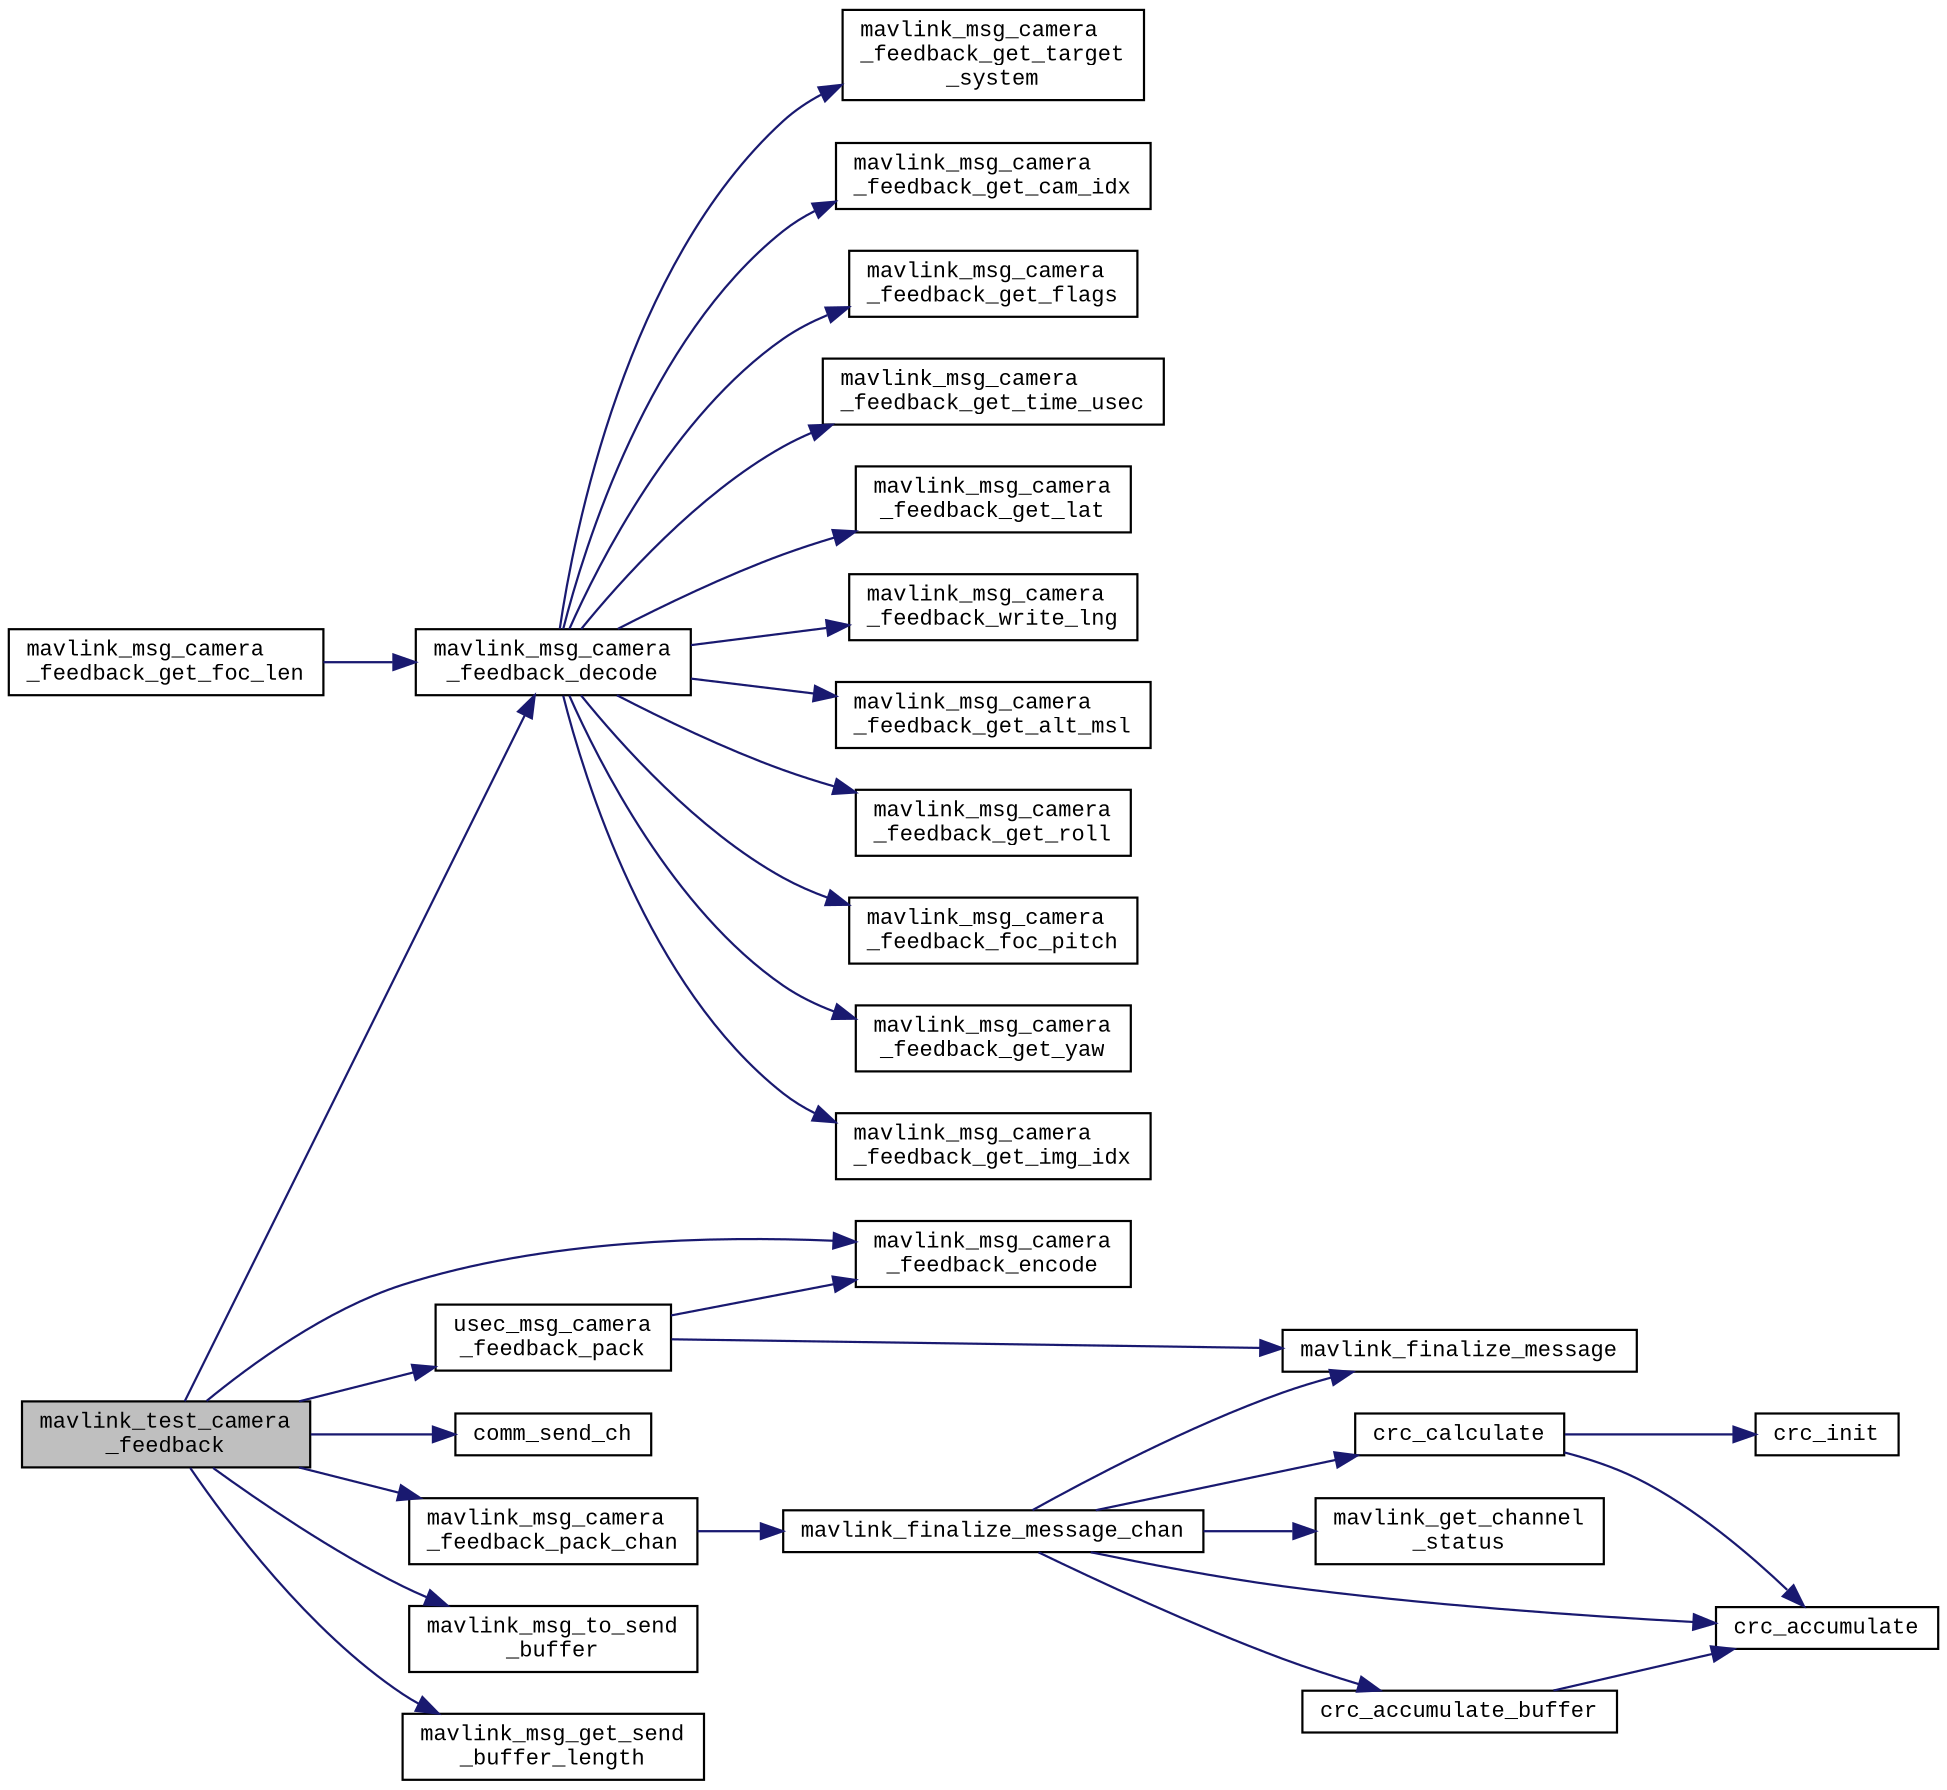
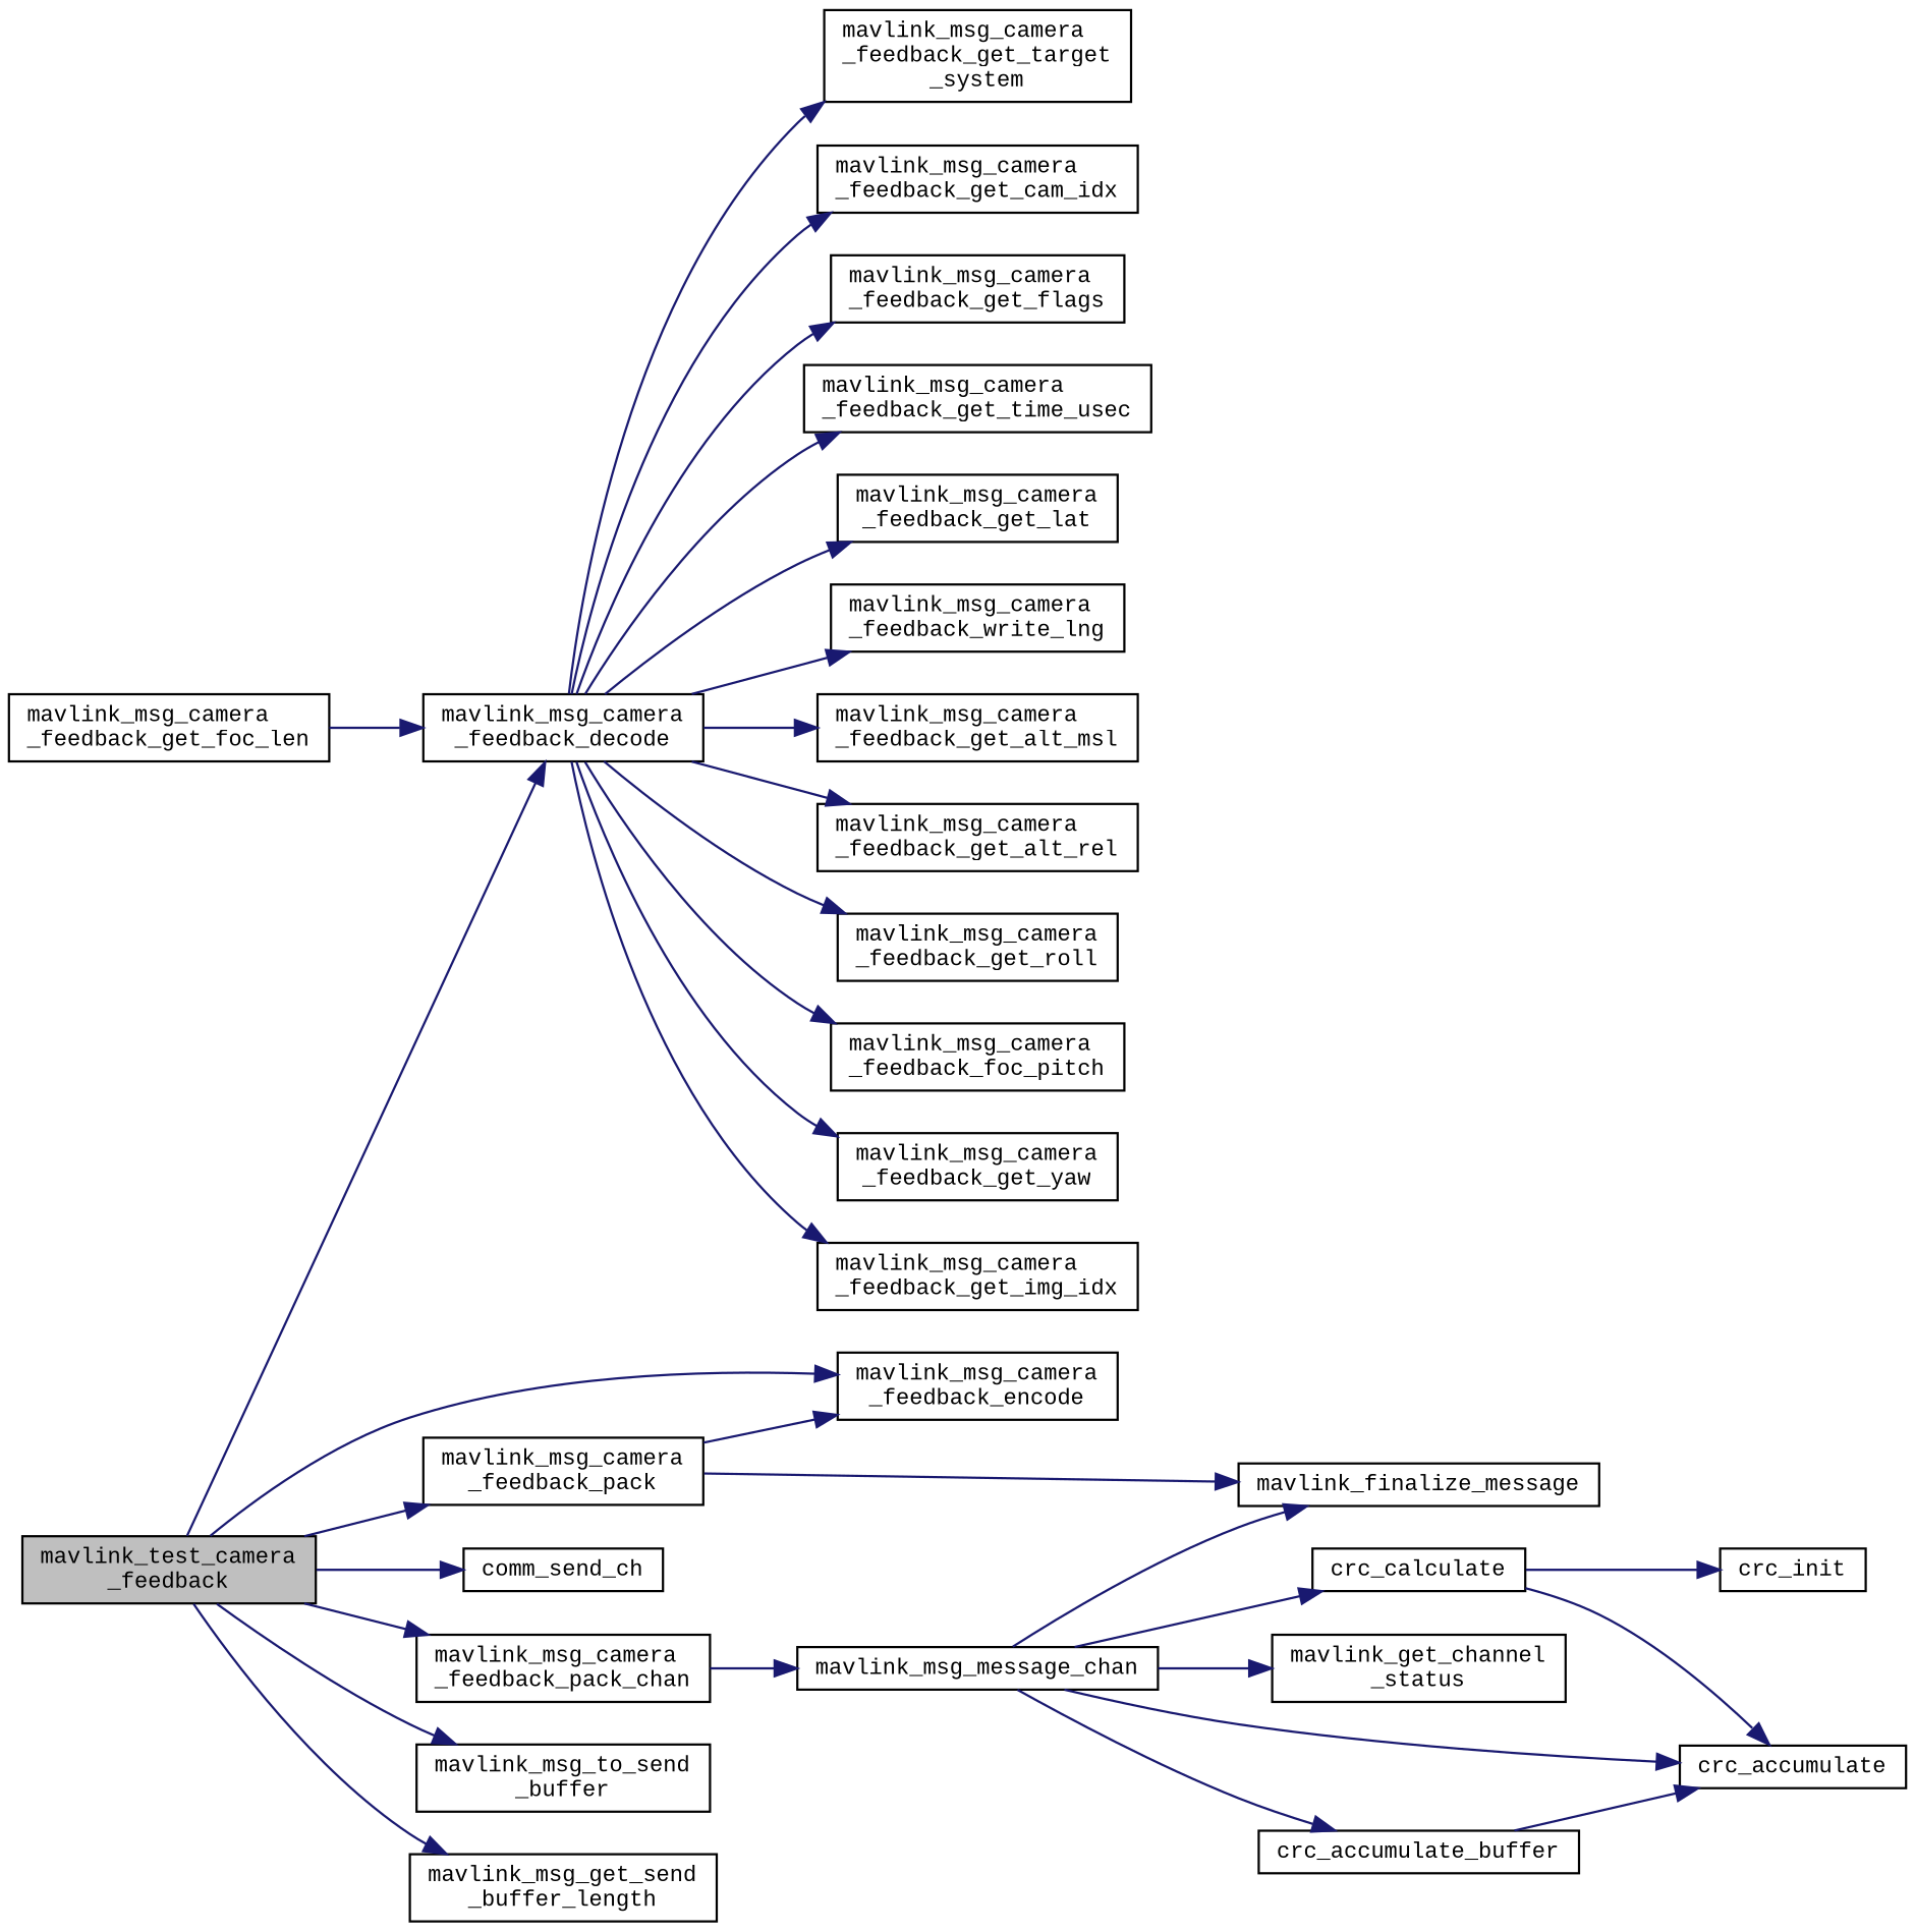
  digraph {
    fontname="Liberation Mono"
    rankdir=LR
    node [color=black fillcolor=white fontname="Liberation Mono" fontsize=10 shape=record style=filled]
    edge [color=midnightblue fontname="Liberation Mono" fontsize=10 labelfontname=Helvetica labelfontsize=10 style=solid]
    n1 [fillcolor=grey75 fontcolor=black height=0.2 label="mavlink_test_camera\l_feedback" width=0.4]
    n2 [height=0.2 label="mavlink_msg_camera\l_feedback_encode" width=0.4]
-   n3 [height=0.2 label="usec_msg_camera\l_feedback_pack" width=0.4]
+   n3 [height=0.2 label="mavlink_msg_camera\l_feedback_pack" width=0.4]
    n4 [height=0.2 label="mavlink_msg_camera\l_feedback_decode" width=0.4]
    n5 [height=0.2 label="mavlink_msg_camera\l_feedback_pack_chan" width=0.4]
    n6 [height=0.2 label="mavlink_msg_to_send\l_buffer" width=0.4]
    n7 [height=0.2 label="mavlink_msg_get_send\l_buffer_length" width=0.4]
    n8 [height=0.2 label=comm_send_ch width=0.4]
    n9 [height=0.2 label=mavlink_finalize_message width=0.4]
    n10 [height=0.2 label="mavlink_msg_camera\l_feedback_get_time_usec" width=0.4]
    n11 [height=0.2 label="mavlink_msg_camera\l_feedback_get_lat" width=0.4]
    n12 [height=0.2 label="mavlink_msg_camera\l_feedback_write_lng" width=0.4]
    n13 [height=0.2 label="mavlink_msg_camera\l_feedback_get_alt_msl" width=0.4]
+   n14 [height=0.2 label="mavlink_msg_camera\l_feedback_get_alt_rel" width=0.4]
    n15 [height=0.2 label="mavlink_msg_camera\l_feedback_get_roll" width=0.4]
    n16 [height=0.2 label="mavlink_msg_camera\l_feedback_foc_pitch" width=0.4]
    n17 [height=0.2 label="mavlink_msg_camera\l_feedback_get_yaw" width=0.4]
    n18 [height=0.2 label="mavlink_msg_camera\l_feedback_get_img_idx" width=0.4]
    n19 [height=0.2 label="mavlink_msg_camera\l_feedback_get_target\l_system" width=0.4]
    n20 [height=0.2 label="mavlink_msg_camera\l_feedback_get_cam_idx" width=0.4]
    n21 [height=0.2 label="mavlink_msg_camera\l_feedback_get_flags" width=0.4]
-   n22 [height=0.2 label=mavlink_finalize_message_chan width=0.4]
+   n22 [height=0.2 label=mavlink_msg_message_chan width=0.4]
    n23 [height=0.2 label="mavlink_get_channel\l_status" width=0.4]
    n24 [height=0.2 label=crc_calculate width=0.4]
    n25 [height=0.2 label=crc_accumulate width=0.4]
    n26 [height=0.2 label=crc_accumulate_buffer width=0.4]
    n27 [height=0.2 label=crc_init width=0.4]
    n28 [height=0.2 label="mavlink_msg_camera\l_feedback_get_foc_len" width=0.4]
    n1 -> n2
    n1 -> n3
    n1 -> n4
    n1 -> n5
    n1 -> n6
    n1 -> n7
    n1 -> n8
    n3 -> n2
    n3 -> n9
    n4 -> n10
    n4 -> n11
    n4 -> n12
    n4 -> n13
+   n4 -> n14
    n4 -> n15
    n4 -> n16
    n4 -> n17
    n4 -> n18
    n4 -> n19
    n4 -> n20
    n4 -> n21
    n5 -> n22
    n22 -> n9
    n22 -> n23
    n22 -> n24
    n22 -> n25
    n22 -> n26
    n24 -> n25
    n24 -> n27
    n26 -> n25
    n28 -> n4
  }
